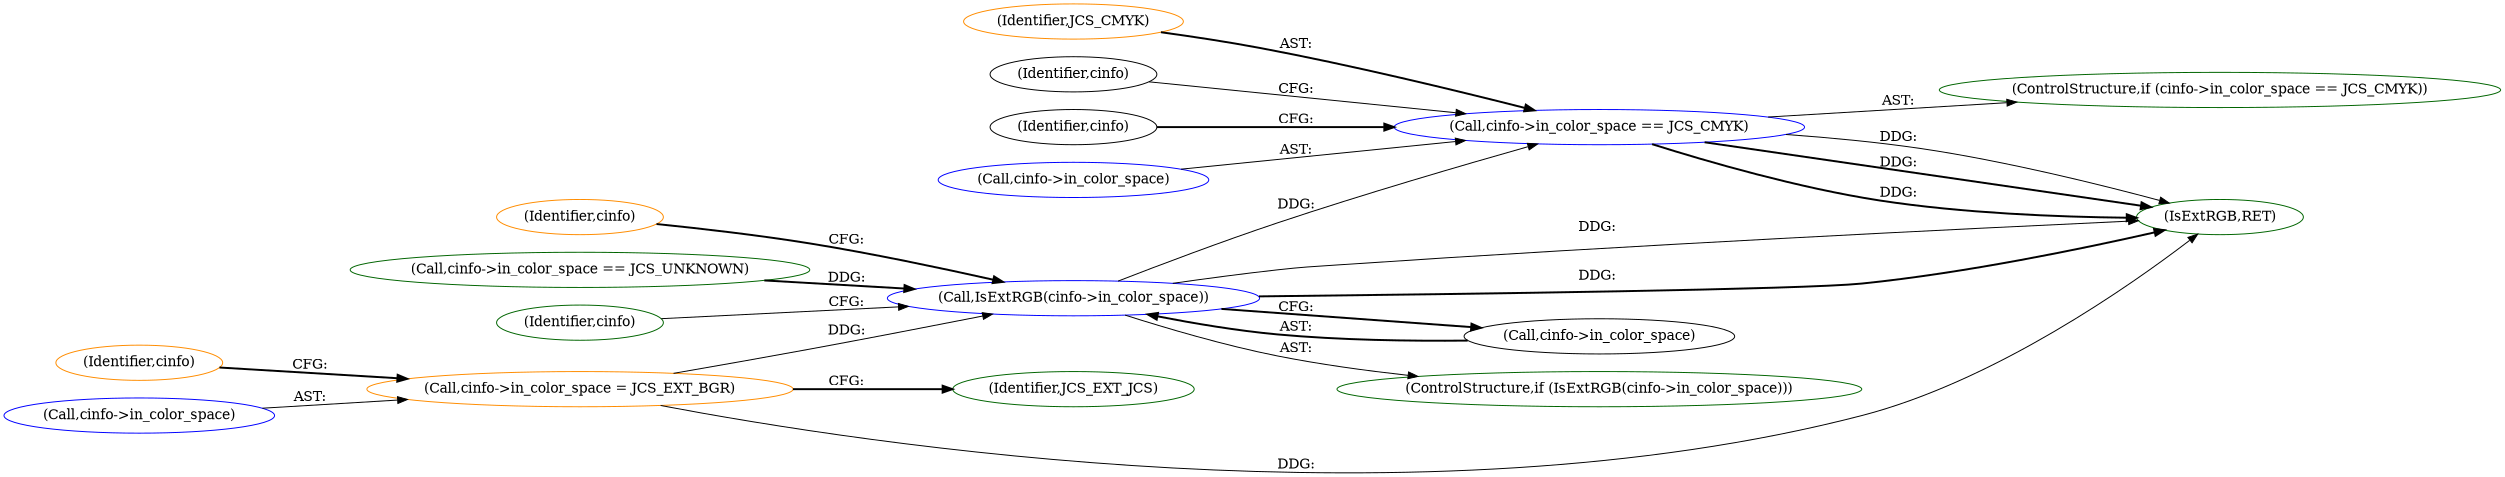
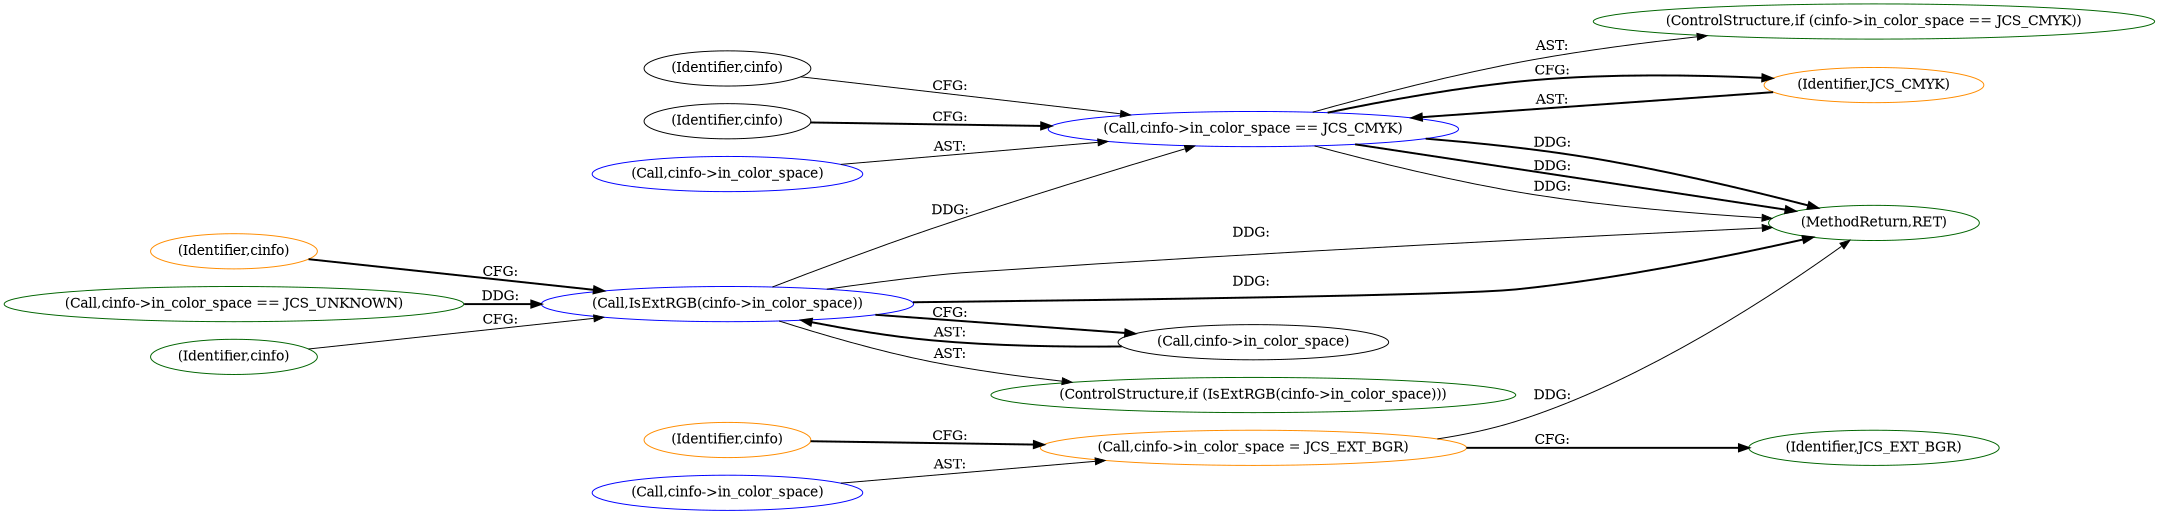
  digraph {
    rankdir=LR
    node [color=darkgreen]
    edge [style=bold]
    n1 [color=darkorange label="(Call,cinfo->in_color_space = JCS_EXT_BGR)"]
    n2 [color=blue label="(Call,IsExtRGB(cinfo->in_color_space))"]
-   n3 [label="(Identifier,JCS_EXT_JCS)"]
-   n4 [label="(IsExtRGB,RET)"]
+   n3 [label="(Identifier,JCS_EXT_BGR)"]
+   n4 [label="(MethodReturn,RET)"]
    n5 [color=blue label="(Call,cinfo->in_color_space == JCS_CMYK)"]
    n6 [color=black label="(Call,cinfo->in_color_space)"]
    n7 [label="(ControlStructure,if (IsExtRGB(cinfo->in_color_space)))"]
    n8 [label="(ControlStructure,if (cinfo->in_color_space == JCS_CMYK))"]
    n9 [color=darkorange label="(Identifier,JCS_CMYK)"]
    n10 [color=black label="(Identifier,cinfo)"]
    n11 [color=darkorange label="(Identifier,cinfo)"]
    n12 [color=darkorange label="(Identifier,cinfo)"]
    n13 [color=blue label="(Call,cinfo->in_color_space)"]
    n14 [color=black label="(Identifier,cinfo)"]
    n15 [label="(Call,cinfo->in_color_space == JCS_UNKNOWN)"]
    n16 [label="(Identifier,cinfo)"]
    n17 [color=blue label="(Call,cinfo->in_color_space)"]
-   n1 -> n2 [label="DDG: " style=solid]
    n1 -> n3 [label="CFG: "]
    n1 -> n4 [label="DDG: " style=solid]
    n2 -> n4 [label="DDG: " style=solid]
    n2 -> n4 [label="DDG: "]
    n2 -> n5 [label="DDG: " style=solid]
    n2 -> n6 [label="CFG: "]
    n2 -> n7 [label="AST: " style=solid]
    n5 -> n4 [label="DDG: "]
    n5 -> n4 [label="DDG: " style=solid]
    n5 -> n4 [label="DDG: "]
    n5 -> n8 [label="AST: " style=solid]
+   n5 -> n9 [label="CFG: "]
    n6 -> n2 [label="AST: "]
    n9 -> n5 [label="AST: "]
    n10 -> n5 [label="CFG: " style=solid]
    n11 -> n2 [label="CFG: "]
    n12 -> n1 [label="CFG: "]
    n13 -> n1 [label="AST: " style=solid]
    n14 -> n5 [label="CFG: "]
    n15 -> n2 [label="DDG: "]
    n16 -> n2 [label="CFG: " style=solid]
    n17 -> n5 [label="AST: " style=solid]
  }
